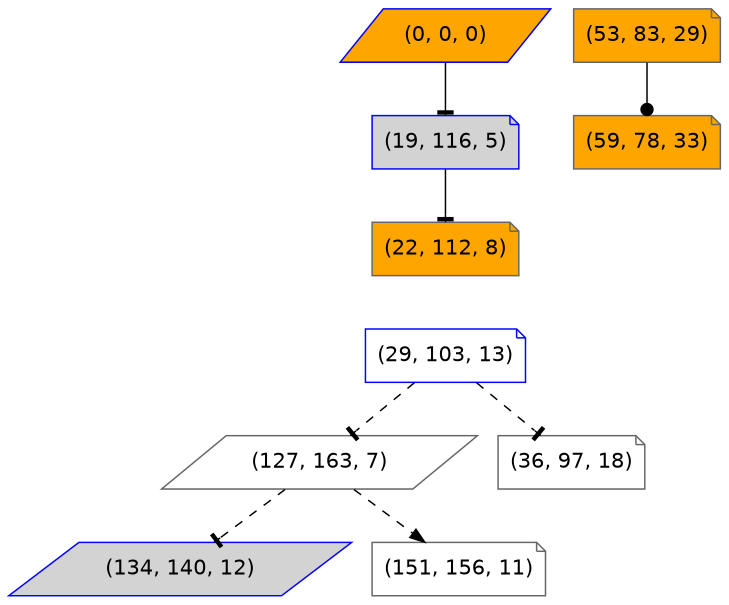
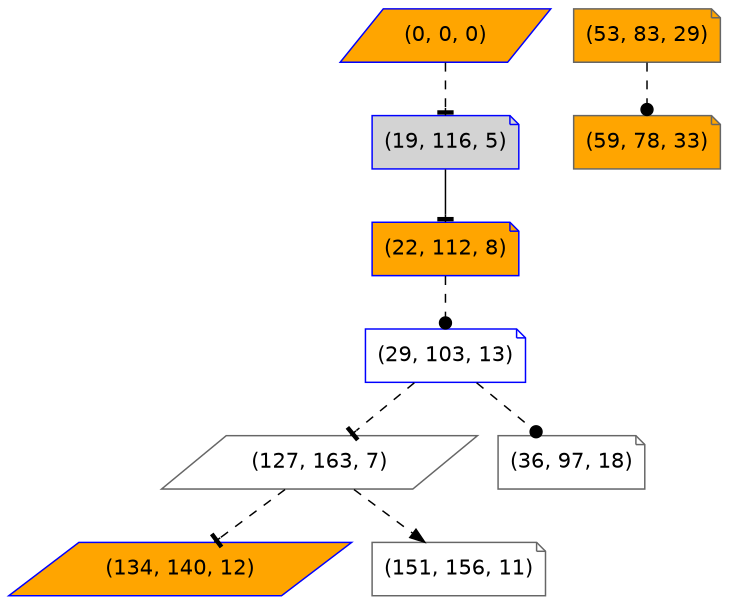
  digraph {
    fontname="DejaVu Sans"
    node [color=blue fillcolor=orange fontname="DejaVu Sans" shape=note style=filled]
    edge [arrowhead=tee fontname="DejaVu Sans" style=dashed]
    "(0, 0, 0)" [shape=parallelogram]
    "(19, 116, 5)" [fillcolor=lightgrey]
-   "(22, 112, 8)" [color=gray40]
+   "(22, 112, 8)"
    "(127, 163, 7)" [color=gray40 fillcolor=white shape=parallelogram]
-   "(134, 140, 12)" [fillcolor=lightgrey shape=parallelogram]
+   "(134, 140, 12)" [shape=parallelogram]
    "(151, 156, 11)" [color=gray40 fillcolor=white]
    "(29, 103, 13)" [fillcolor=white]
    "(36, 97, 18)" [color=gray40 fillcolor=white]
    "(53, 83, 29)" [color=gray40]
    "(59, 78, 33)" [color=gray40]
-   "(0, 0, 0)" -> "(19, 116, 5)" [style=solid]
+   "(0, 0, 0)" -> "(19, 116, 5)"
    "(19, 116, 5)" -> "(22, 112, 8)" [style=solid]
+   "(22, 112, 8)" -> "(29, 103, 13)" [arrowhead=dot]
    "(127, 163, 7)" -> "(134, 140, 12)"
    "(127, 163, 7)" -> "(151, 156, 11)" [arrowhead=normal]
    "(29, 103, 13)" -> "(127, 163, 7)"
-   "(29, 103, 13)" -> "(36, 97, 18)"
-   "(53, 83, 29)" -> "(59, 78, 33)" [arrowhead=dot style=solid]
+   "(29, 103, 13)" -> "(36, 97, 18)" [arrowhead=dot]
+   "(53, 83, 29)" -> "(59, 78, 33)" [arrowhead=dot]
  }
